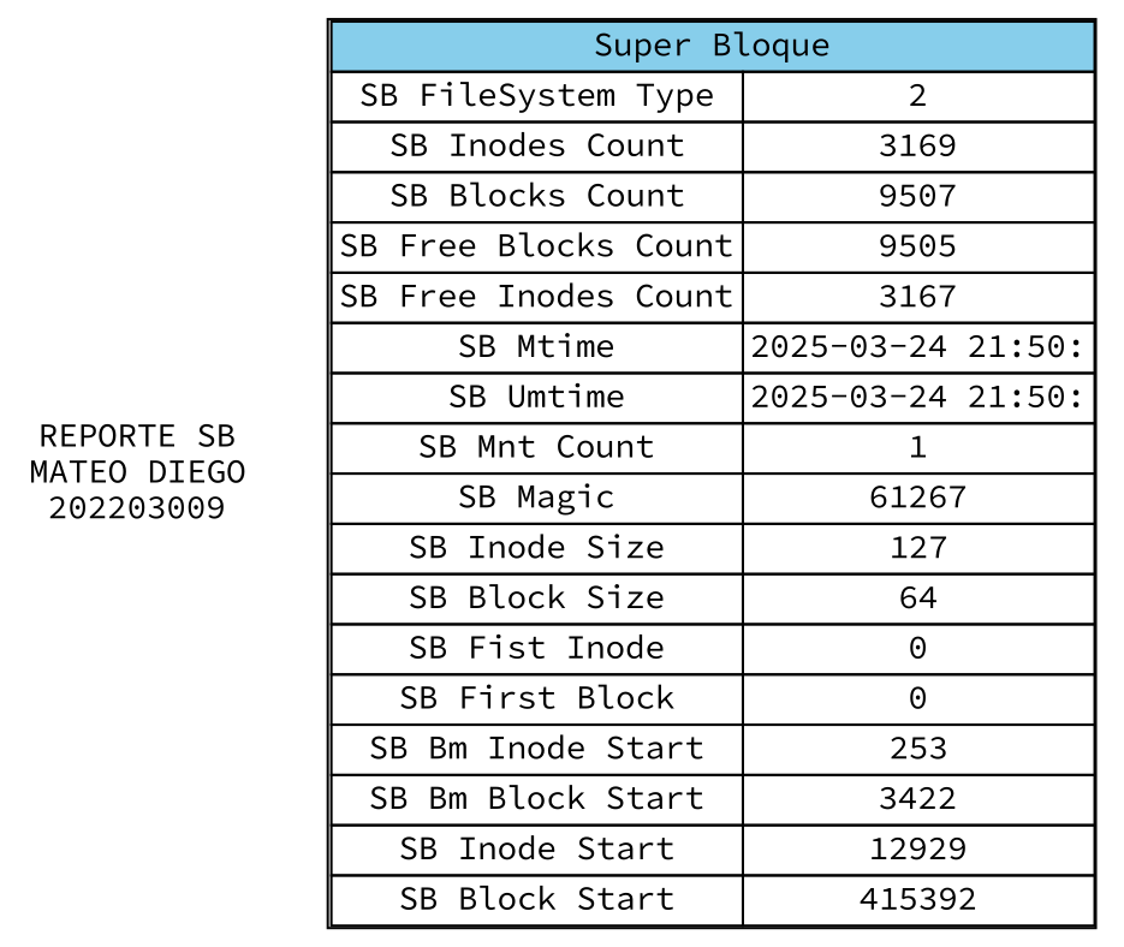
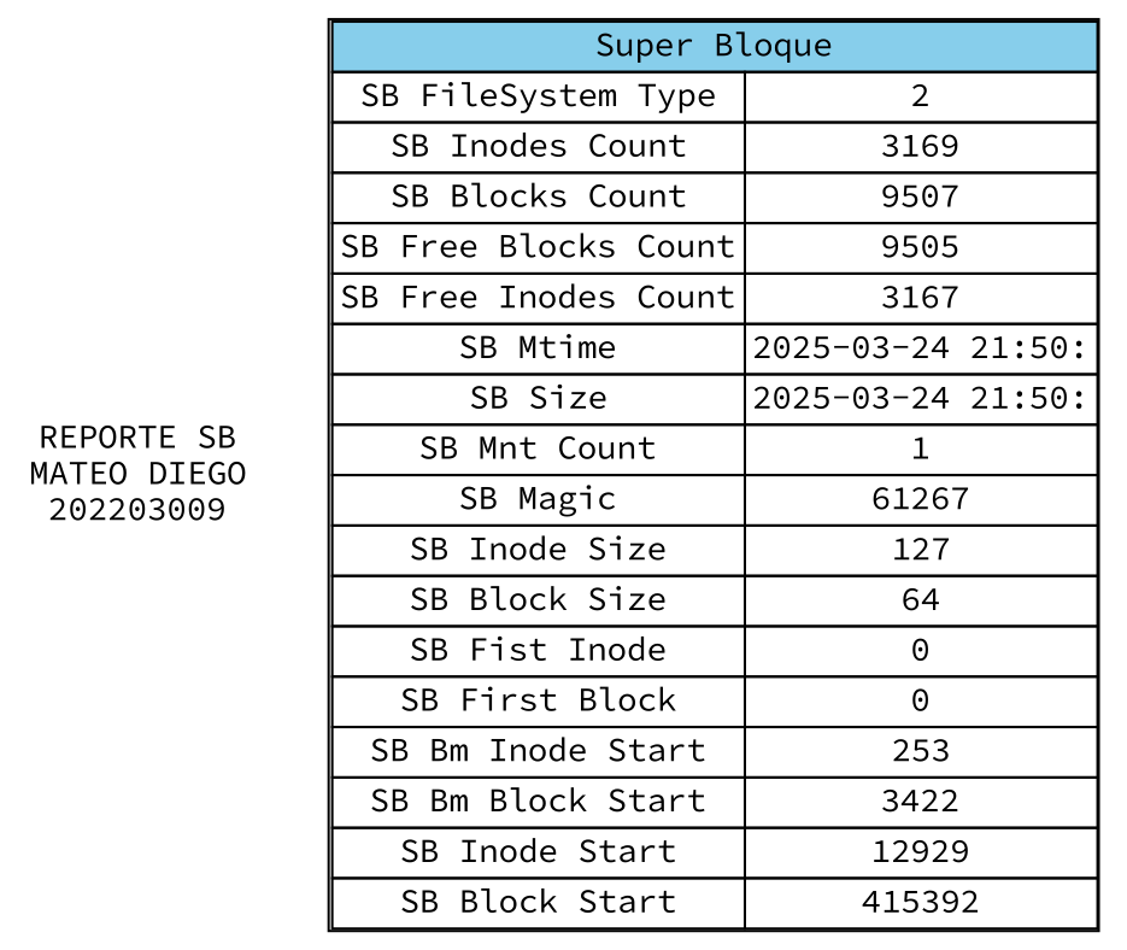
  digraph {
    fontname="Source Code Pro"
    node [shape=plaintext fontname="Source Code Pro"]
    n1 [label="REPORTE SB\nMATEO DIEGO\n202203009"]
-   n2 [label=< <table border='1' cellborder='1' cellspacing='0'> <tr><td bgcolor="skyblue" colspan='2'>Super Bloque</td></tr> <tr><td>SB FileSystem Type</td><td>2</td></tr> <tr><td>SB Inodes Count</td><td>3169</td></tr> <tr><td>SB Blocks Count</td><td>9507</td></tr> <tr><td>SB Free Blocks Count</td><td>9505</td></tr> <tr><td>SB Free Inodes Count</td><td>3167</td></tr> <tr><td>SB Mtime</td><td>2025-03-24 21:50:</td></tr> <tr><td>SB Umtime</td><td>2025-03-24 21:50:</td></tr> <tr><td>SB Mnt Count</td><td>1</td></tr> <tr><td>SB Magic</td><td>61267</td></tr> <tr><td>SB Inode Size</td><td>127</td></tr> <tr><td>SB Block Size</td><td>64</td></tr> <tr><td>SB Fist Inode</td><td>0</td></tr> <tr><td>SB First Block</td><td>0</td></tr> <tr><td>SB Bm Inode Start</td><td>253</td></tr> <tr><td>SB Bm Block Start</td><td>3422</td></tr> <tr><td>SB Inode Start</td><td>12929</td></tr> <tr><td>SB Block Start</td><td>415392</td></tr> </table> >]
+   n2 [label=< <table border='1' cellborder='1' cellspacing='0'> <tr><td bgcolor="skyblue" colspan='2'>Super Bloque</td></tr> <tr><td>SB FileSystem Type</td><td>2</td></tr> <tr><td>SB Inodes Count</td><td>3169</td></tr> <tr><td>SB Blocks Count</td><td>9507</td></tr> <tr><td>SB Free Blocks Count</td><td>9505</td></tr> <tr><td>SB Free Inodes Count</td><td>3167</td></tr> <tr><td>SB Mtime</td><td>2025-03-24 21:50:</td></tr> <tr><td>SB Size</td><td>2025-03-24 21:50:</td></tr> <tr><td>SB Mnt Count</td><td>1</td></tr> <tr><td>SB Magic</td><td>61267</td></tr> <tr><td>SB Inode Size</td><td>127</td></tr> <tr><td>SB Block Size</td><td>64</td></tr> <tr><td>SB Fist Inode</td><td>0</td></tr> <tr><td>SB First Block</td><td>0</td></tr> <tr><td>SB Bm Inode Start</td><td>253</td></tr> <tr><td>SB Bm Block Start</td><td>3422</td></tr> <tr><td>SB Inode Start</td><td>12929</td></tr> <tr><td>SB Block Start</td><td>415392</td></tr> </table> >]
  }
